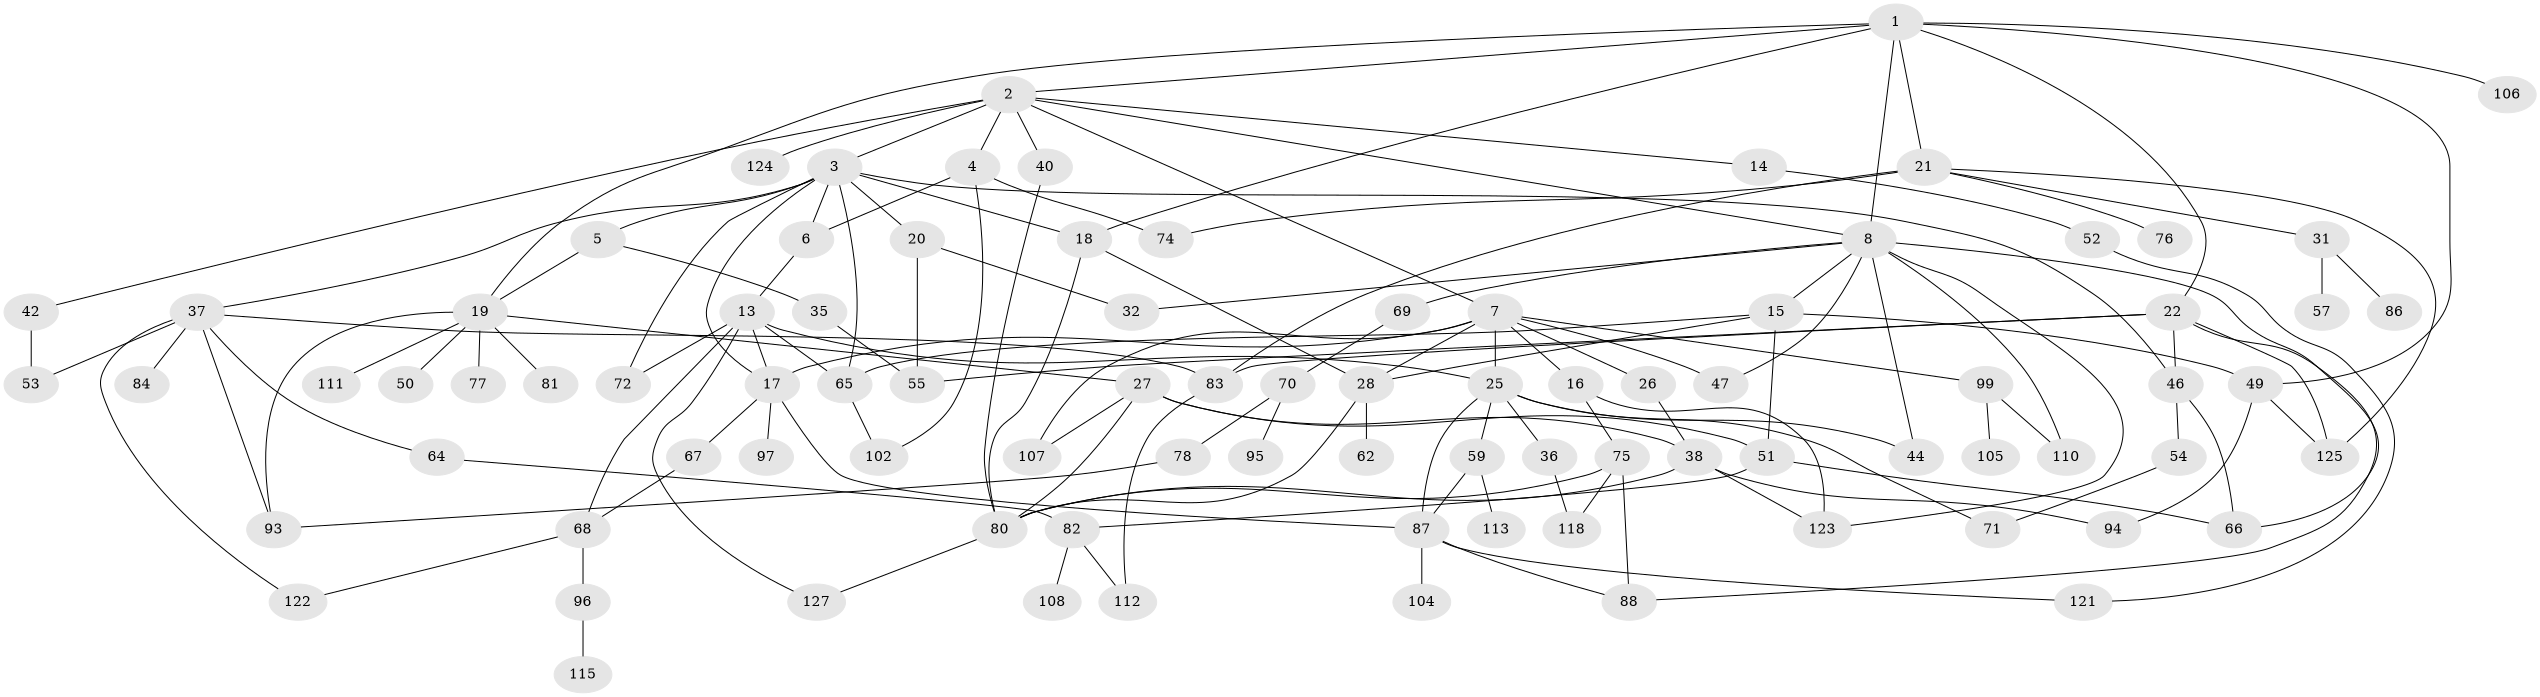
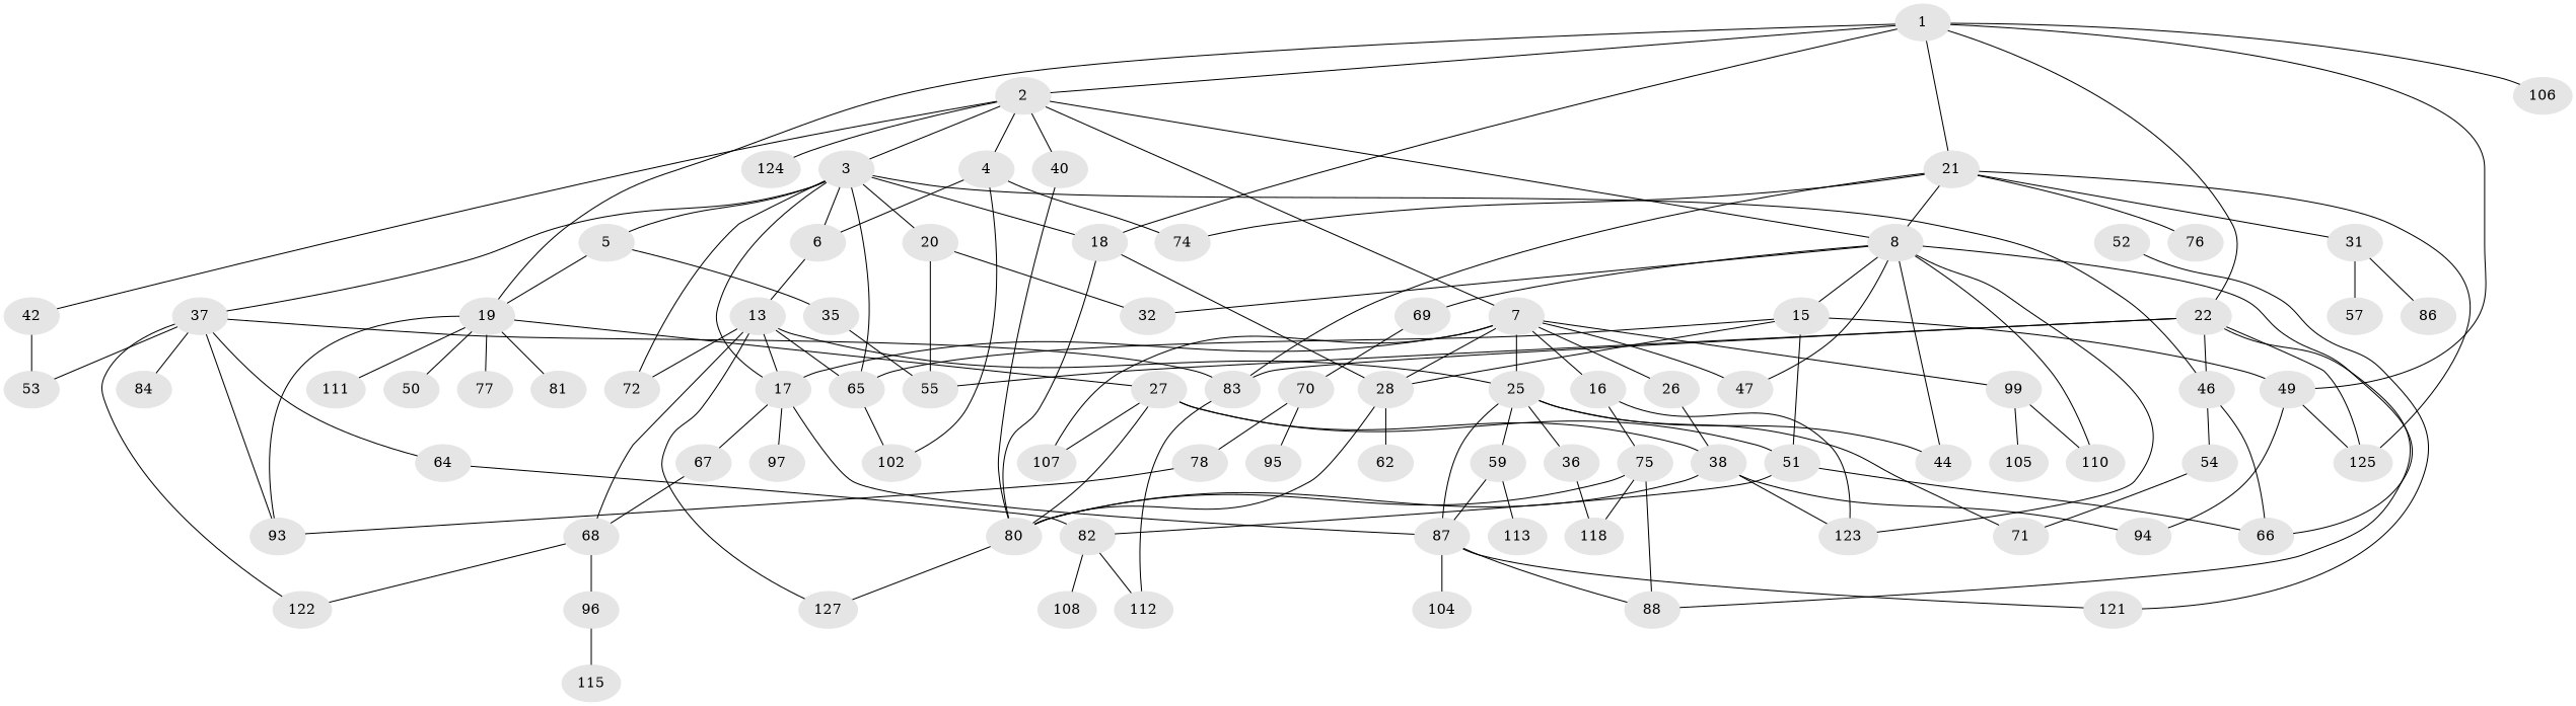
  graph {
    node [color=gray90 style=filled]
    1 [super="+48"]
    2 [super="+12"]
    8 [super="+43"]
    18
    19 [super="+33"]
    21 [super="+34"]
    22 [super="+45"]
    49 [super="+109"]
    106
    3 [super="+11"]
    4 [super="+24"]
    7 [super="+9"]
-   14
    40 [super="+41"]
    42 [super="+91"]
    124
    47 [super="+114"]
    15 [super="+23"]
    32
    44
    66 [super="+100"]
    69
    110
    123
    28 [super="+119"]
    80 [super="+117"]
    27 [super="+39"]
    50
    77
    81 [super="+89"]
    93 [super="+103"]
    111
    74
    31
    76
    83 [super="+92"]
    125
    46 [super="+63"]
    55
    88
    94
    5 [super="+10"]
    6
    17 [super="+116"]
    20 [super="+30"]
    37 [super="+58"]
    n47 [label=65]
    72
    102 [super="+126"]
    16 [super="+56"]
    25 [super="+29"]
    26 [super="+79"]
    99
    107
    52
    53
    35 [super="+128"]
    13 [super="+65"]
    67
    87 [super="+98"]
    97
    64
    84
    122
    54
    68 [super="+73"]
    127
    75
    36
    59
    71
    38 [super="+90"]
    62
    105
    51 [super="+120"]
    70 [super="+101"]
    96
    121
    82 [super="+85"]
    118
    104
    57 [super="+61"]
    86
    112
    113
    108
    115
    78
    95
    1 -- 2
-   1 -- 8
+   21 -- 8
    1 -- 18
    1 -- 19
    1 -- 21
    1 -- 22
    1 -- 49
    1 -- 106
    2 -- 8
    2 -- 3
    2 -- 4 [weight=2]
    2 -- 7
-   2 -- 14
    2 -- 40
    2 -- 42
    2 -- 124
    8 -- 47
    8 -- 15
    8 -- 32
    8 -- 44
    8 -- 66
    8 -- 69
    8 -- 110
    8 -- 123
    18 -- 28
    18 -- 80
    19 -- 27
    19 -- 50
    19 -- 77
    19 -- 81
    19 -- 93
    19 -- 111
    21 -- 74
    21 -- 31
    21 -- 76
    21 -- 83
    21 -- 125
    22 -- 83
    22 -- 125
    22 -- 46
    22 -- 55
    22 -- 88
    49 -- 125
    49 -- 94
    3 -- 18
    3 -- 46
    3 -- 5 [weight=2]
    3 -- 6
    3 -- 17
    3 -- 20
    3 -- 37
    3 -- n47
    3 -- 72
    4 -- 74
    4 -- 6
    4 -- 102
    7 -- 47
    7 -- 28
    7 -- 17
    7 -- 16
    7 -- 25
    7 -- 26
    7 -- 99
    7 -- 107
-   14 -- 52
    40 -- 80
    42 -- 53 [weight=2]
    15 -- 49
    15 -- 28
    15 -- n47
    15 -- 51
    69 -- 70
    28 -- 80
    28 -- 62
    80 -- 127
    27 -- 80
    27 -- 107
    27 -- 38
    27 -- 51
    31 -- 57
    31 -- 86
    83 -- 112
    46 -- 66
    46 -- 54
    5 -- 19
    5 -- 35
    6 -- 13
    17 -- 67
    17 -- 87
    17 -- 97
    20 -- 32
    20 -- 55
    37 -- 93
    37 -- 83
    37 -- 53
    37 -- 64
    37 -- 84
    37 -- 122
    n47 -- 102
    16 -- 123
    16 -- 75
    25 -- 44
    25 -- 87
    25 -- 36
    25 -- 59
    25 -- 71
    26 -- 38
    99 -- 110
    99 -- 105
    52 -- 121
    35 -- 55
    13 -- 17
    13 -- n47
    13 -- 72
    13 -- 25
    13 -- 68
    13 -- 127
    67 -- 68
    87 -- 88
    87 -- 121
    87 -- 104
    64 -- 82
    54 -- 71
    68 -- 122
    68 -- 96
    75 -- 80
    75 -- 88
    75 -- 118
    36 -- 118
    59 -- 87
    59 -- 113
    38 -- 123
    38 -- 80
    38 -- 94
    51 -- 66
    51 -- 82
    70 -- 78
    70 -- 95
    96 -- 115
    82 -- 112
    82 -- 108
    78 -- 93
  }
